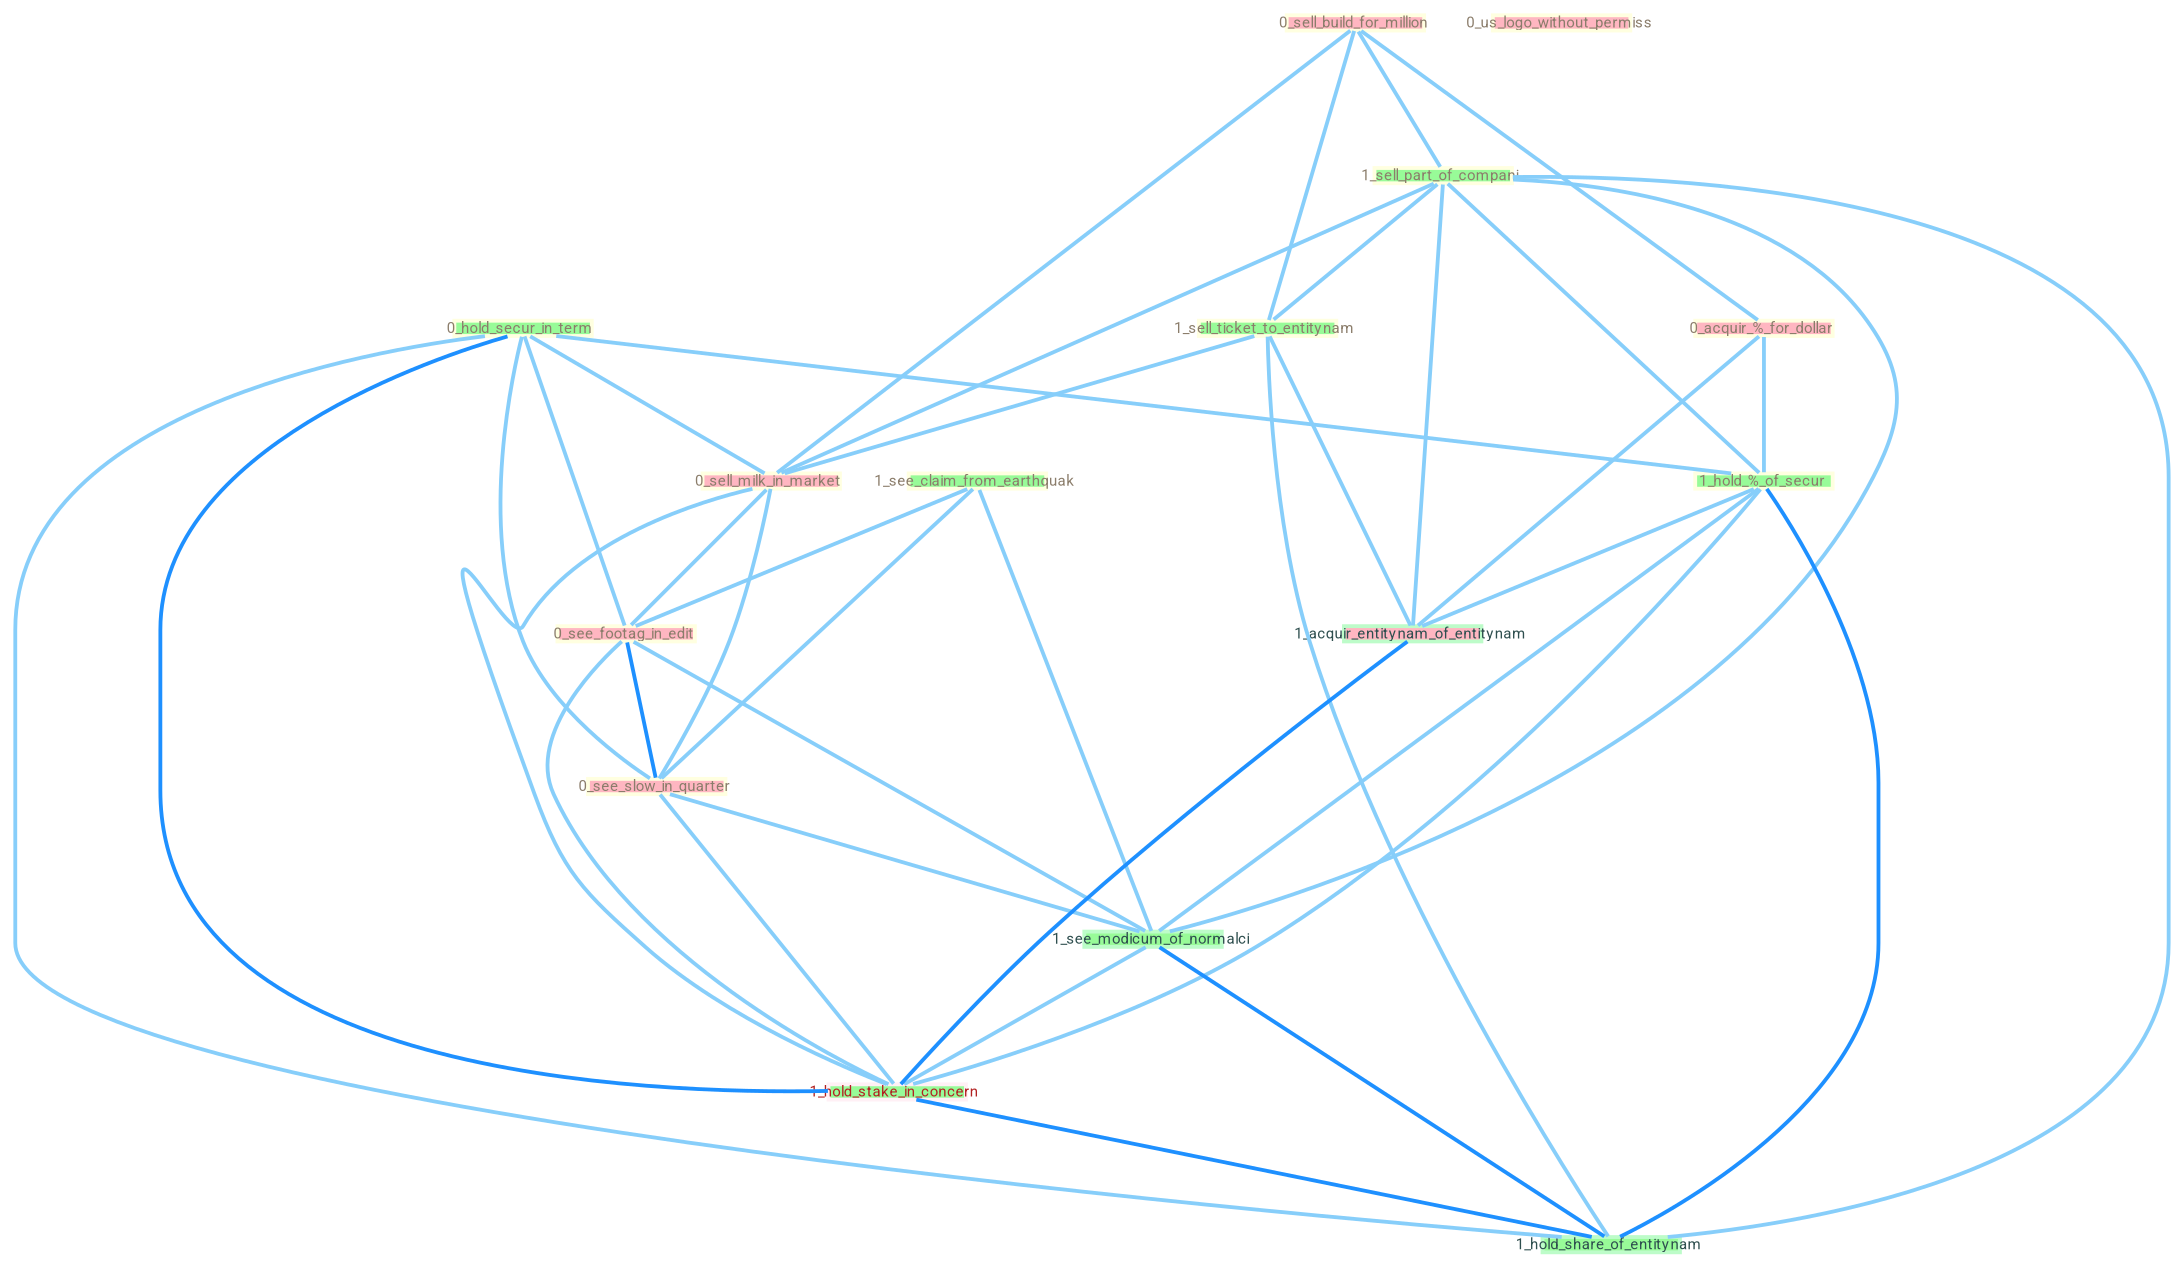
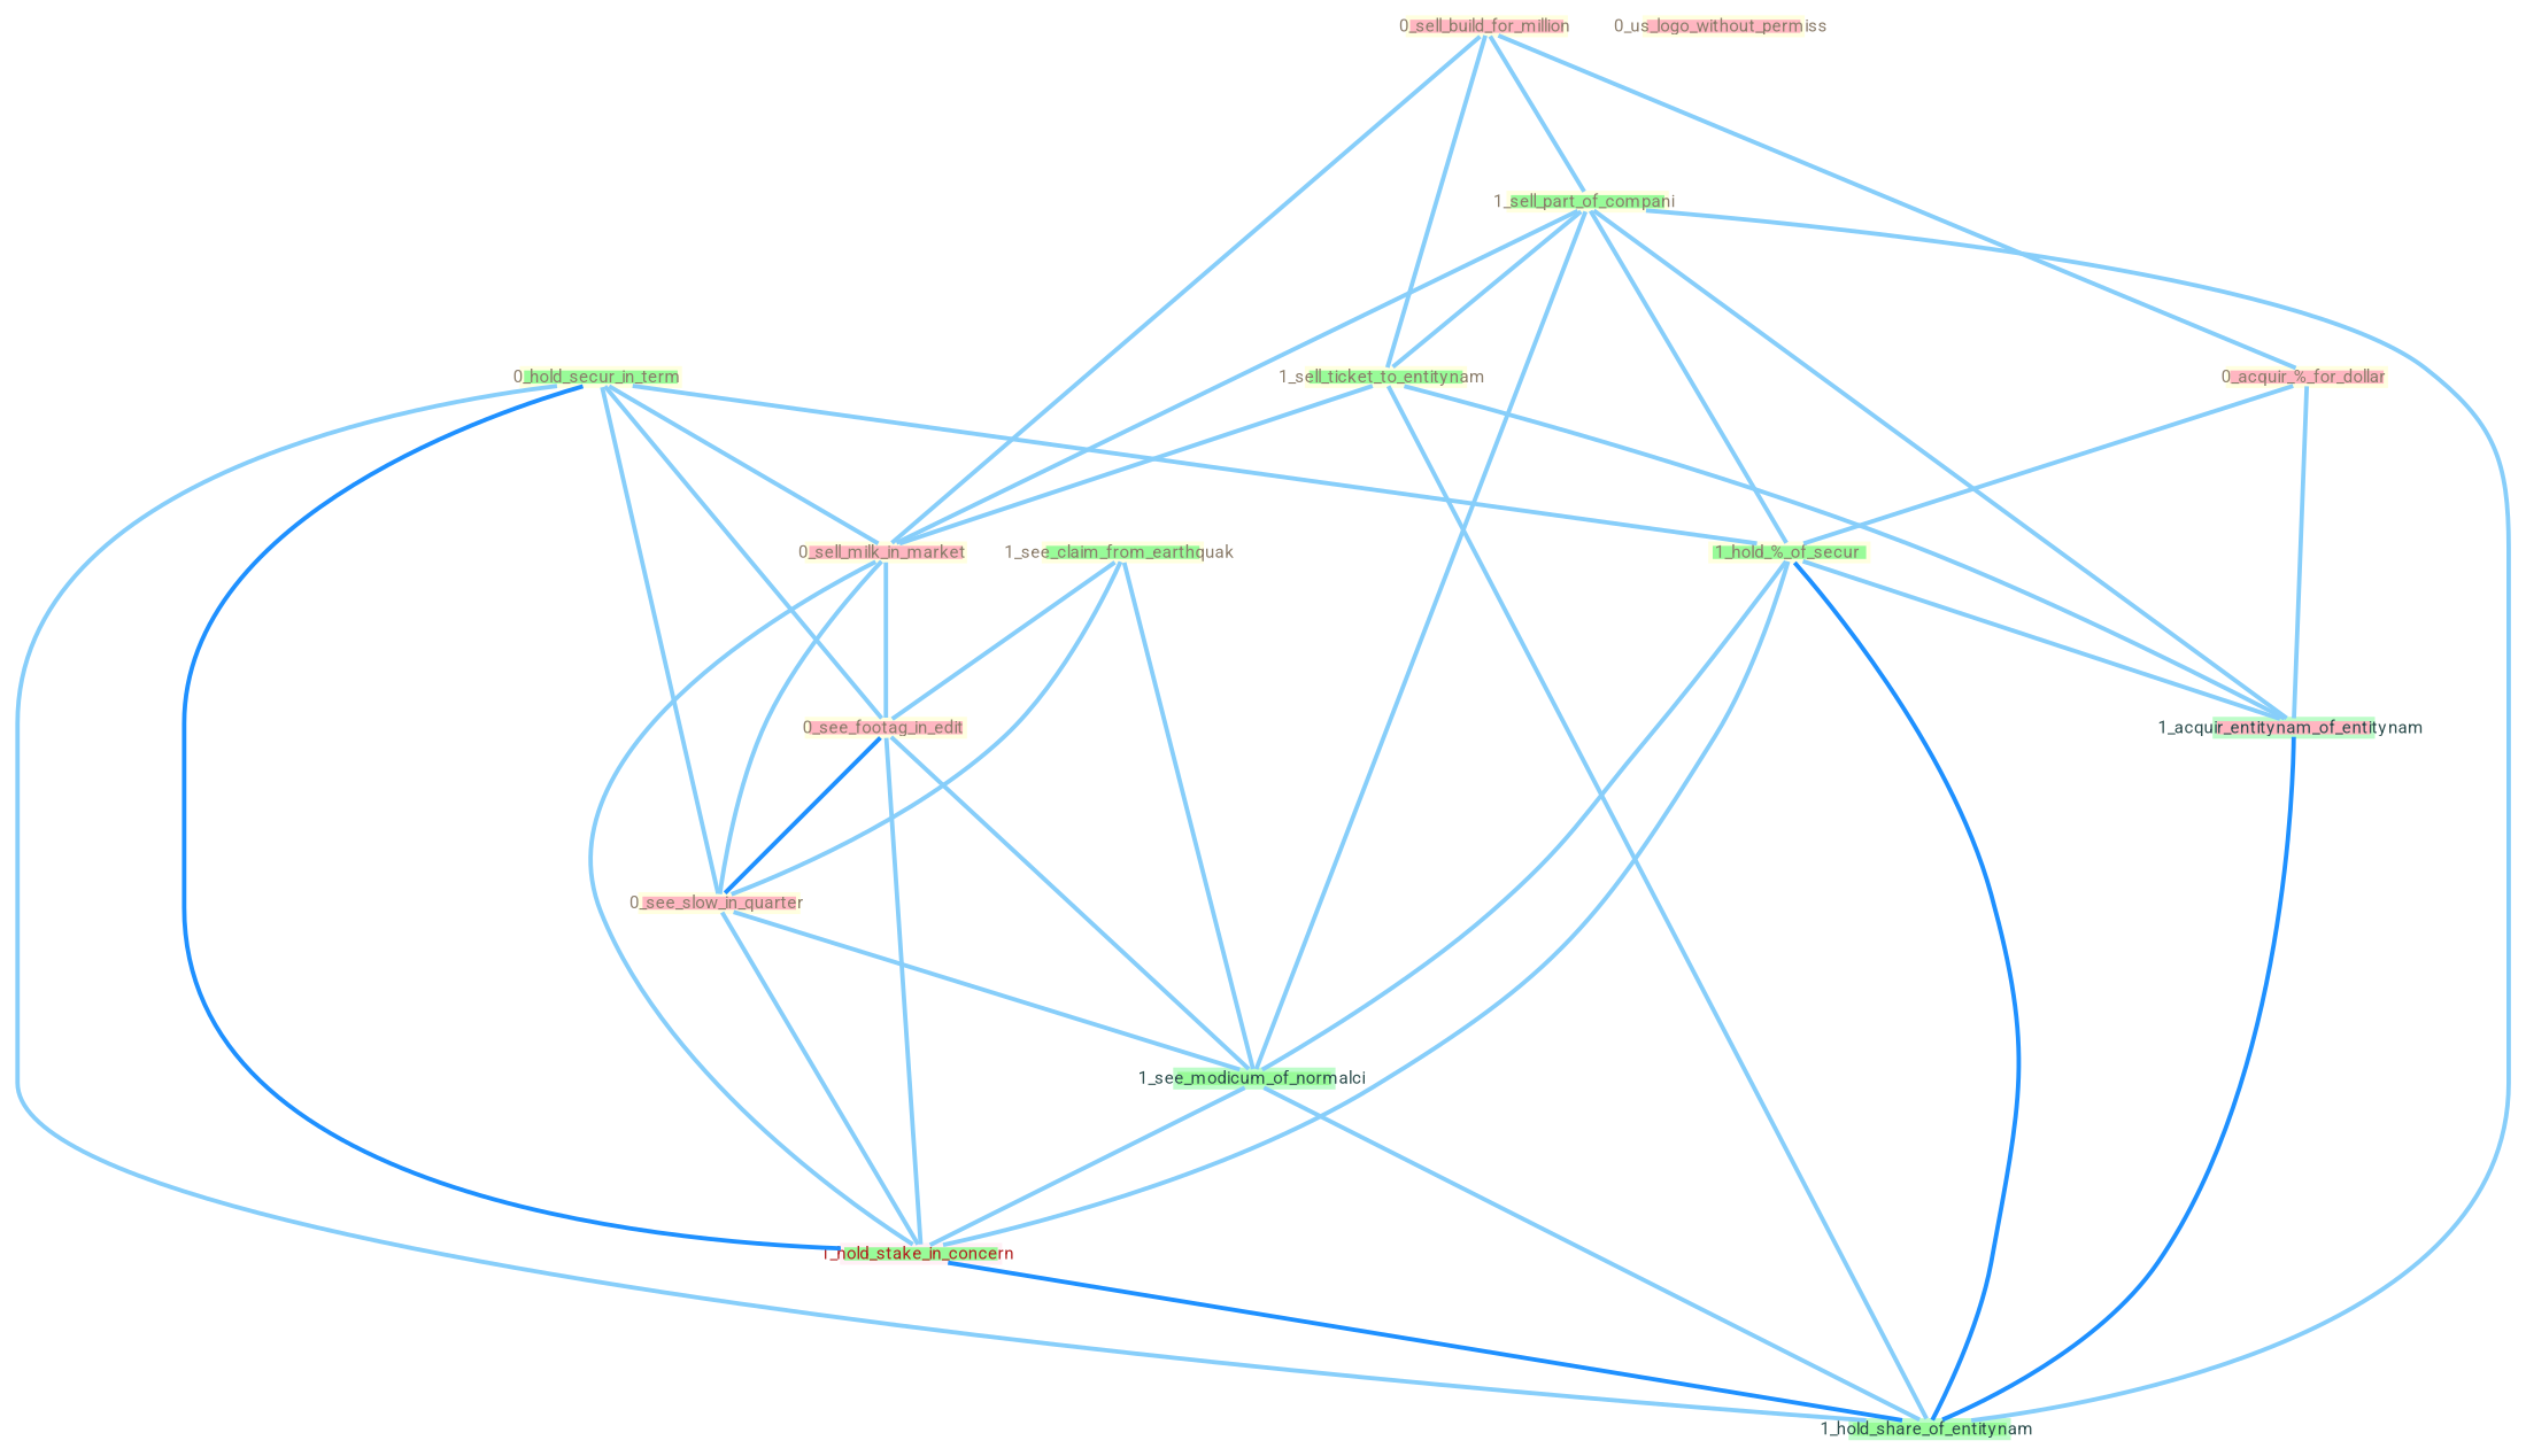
  graph {
    fontname=Roboto
    node [color="#ffffe0" fillcolor=palegreen fixedsize=true fontcolor="#8b7d6b" fontname=Roboto fontsize=4 shape=polygon style=filled]
    edge [color="#87cefa" fontname=Roboto w=1]
    "0_sell_build_for_million " [fillcolor=lightpink height=.06 width=.5]
    "1_sell_part_of_compani " [height=.06 width=.5]
    "0_acquir_%_for_dollar " [fillcolor=lightpink height=.06 width=.5]
    "0_hold_secur_in_term " [height=.06 width=.5]
    "0_us_logo_without_permiss " [fillcolor=lightpink height=.06 width=.5]
    "1_see_claim_from_earthquak " [height=.06 width=.5]
    "1_sell_ticket_to_entitynam " [height=.06 width=.5]
    "0_sell_milk_in_market " [fillcolor=lightpink height=.06 width=.5]
    "0_see_footag_in_edit " [fillcolor=lightpink height=.06 width=.5]
    "1_hold_%_of_secur " [height=.06 width=.5]
    "0_see_slow_in_quarter " [fillcolor=lightpink height=.06 width=.5]
    "1_hold_stake_in_concern " [color="#fff0f5" fontcolor="#b22222" height=.06 width=.5]
    "1_see_modicum_of_normalci " [color="#BDFCC9" fontcolor="#2f4f4f" height=.06 width=.5]
    "1_acquir_entitynam_of_entitynam " [color="#BDFCC9" fillcolor=lightpink fontcolor="#2f4f4f" height=.06 width=.5]
    "1_hold_share_of_entitynam " [color="#BDFCC9" fontcolor="#2f4f4f" height=.06 width=.5]
    subgraph sub_1 {
      "0_sell_build_for_million "
      "1_sell_part_of_compani "
      "0_acquir_%_for_dollar "
      "0_hold_secur_in_term "
      "0_us_logo_without_permiss "
      "1_see_claim_from_earthquak "
      "1_sell_ticket_to_entitynam "
      "0_sell_milk_in_market "
      "0_see_footag_in_edit "
      "1_hold_%_of_secur "
      "0_see_slow_in_quarter "
    }
    subgraph sub_2 {
      "1_hold_stake_in_concern "
    }
    "0_sell_build_for_million " -- "1_sell_part_of_compani "
    "0_sell_build_for_million " -- "0_acquir_%_for_dollar "
    "0_sell_build_for_million " -- "1_sell_ticket_to_entitynam "
    "0_sell_build_for_million " -- "0_sell_milk_in_market "
    "1_sell_part_of_compani " -- "1_sell_ticket_to_entitynam "
    "1_sell_part_of_compani " -- "0_sell_milk_in_market "
    "1_sell_part_of_compani " -- "1_hold_%_of_secur "
    "1_sell_part_of_compani " -- "1_see_modicum_of_normalci "
    "1_sell_part_of_compani " -- "1_acquir_entitynam_of_entitynam "
    "1_sell_part_of_compani " -- "1_hold_share_of_entitynam "
    "0_acquir_%_for_dollar " -- "1_hold_%_of_secur "
    "0_acquir_%_for_dollar " -- "1_acquir_entitynam_of_entitynam "
    "0_hold_secur_in_term " -- "0_sell_milk_in_market "
    "0_hold_secur_in_term " -- "0_see_footag_in_edit "
    "0_hold_secur_in_term " -- "1_hold_%_of_secur "
    "0_hold_secur_in_term " -- "0_see_slow_in_quarter "
    "0_hold_secur_in_term " -- "1_hold_stake_in_concern " [color="#1e90ff" w=2]
    "0_hold_secur_in_term " -- "1_hold_share_of_entitynam "
    "1_see_claim_from_earthquak " -- "0_see_footag_in_edit "
    "1_see_claim_from_earthquak " -- "0_see_slow_in_quarter "
    "1_see_claim_from_earthquak " -- "1_see_modicum_of_normalci "
    "1_sell_ticket_to_entitynam " -- "0_sell_milk_in_market "
    "1_sell_ticket_to_entitynam " -- "1_acquir_entitynam_of_entitynam "
    "1_sell_ticket_to_entitynam " -- "1_hold_share_of_entitynam "
    "0_sell_milk_in_market " -- "0_see_footag_in_edit "
    "0_sell_milk_in_market " -- "0_see_slow_in_quarter "
    "0_sell_milk_in_market " -- "1_hold_stake_in_concern "
    "0_see_footag_in_edit " -- "0_see_slow_in_quarter " [color="#1e90ff" w=2]
    "0_see_footag_in_edit " -- "1_hold_stake_in_concern "
    "0_see_footag_in_edit " -- "1_see_modicum_of_normalci "
    "1_hold_%_of_secur " -- "1_hold_stake_in_concern "
    "1_hold_%_of_secur " -- "1_see_modicum_of_normalci "
    "1_hold_%_of_secur " -- "1_acquir_entitynam_of_entitynam "
    "1_hold_%_of_secur " -- "1_hold_share_of_entitynam " [color="#1e90ff" w=2]
    "0_see_slow_in_quarter " -- "1_hold_stake_in_concern "
    "0_see_slow_in_quarter " -- "1_see_modicum_of_normalci "
    "1_hold_stake_in_concern " -- "1_hold_share_of_entitynam " [color="#1e90ff"]
    "1_see_modicum_of_normalci " -- "1_hold_stake_in_concern "
-   "1_see_modicum_of_normalci " -- "1_hold_share_of_entitynam " [color="#1e90ff"]
-   "1_acquir_entitynam_of_entitynam " -- "1_hold_stake_in_concern " [color="#1e90ff" w=2]
+   "1_see_modicum_of_normalci " -- "1_hold_share_of_entitynam "
+   "1_acquir_entitynam_of_entitynam " -- "1_hold_share_of_entitynam " [color="#1e90ff" w=2]
  }
